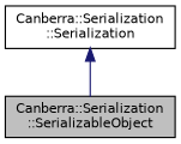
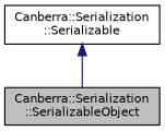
  digraph {
    node [color=black fontname=Helvetica fontsize=10 shape=record style=filled]
    n1 [fillcolor=grey75 fontcolor=black height=0.2 label="Canberra::Serialization\l::SerializableObject" width=0.4]
-   n2 [fillcolor=white height=0.2 label="Canberra::Serialization\l::Serialization" width=0.4]
+   n2 [fillcolor=white height=0.2 label="Canberra::Serialization\l::Serializable" width=0.4]
    n2 -> n1 [color=midnightblue dir=back fontname=Helvetica fontsize=10 labelfontname=Helvetica labelfontsize=10 style=solid]
  }
